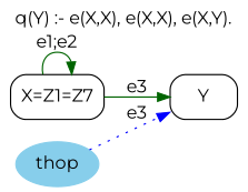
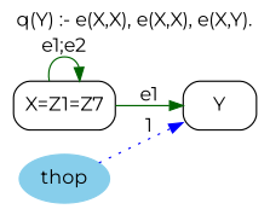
  digraph {
    fontname=Montserrat
    label="q(Y) :- e(X,X), e(X,X), e(X,Y)."
    labelloc=t
    rankdir=LR
    node [fontname=Montserrat shape=box style=rounded]
    edge [color=darkgreen fontname=Montserrat]
    n1 [height=0.5 label="X=Z1=Z7" width=1.0417]
    Y [height=0.5 width=0.75]
    thop [color=skyblue fillcolor=skyblue height=0.5 shape=oval style="filled,rounded" width=0.79437]
    n1 -> n1 [label="e1;e2"]
-   n1 -> Y [label=e3]
-   thop -> Y [color=blue constraint=false label=e3 style=dotted]
+   n1 -> Y [label=e1]
+   thop -> Y [color=blue constraint=false label=1 style=dotted]
  }
